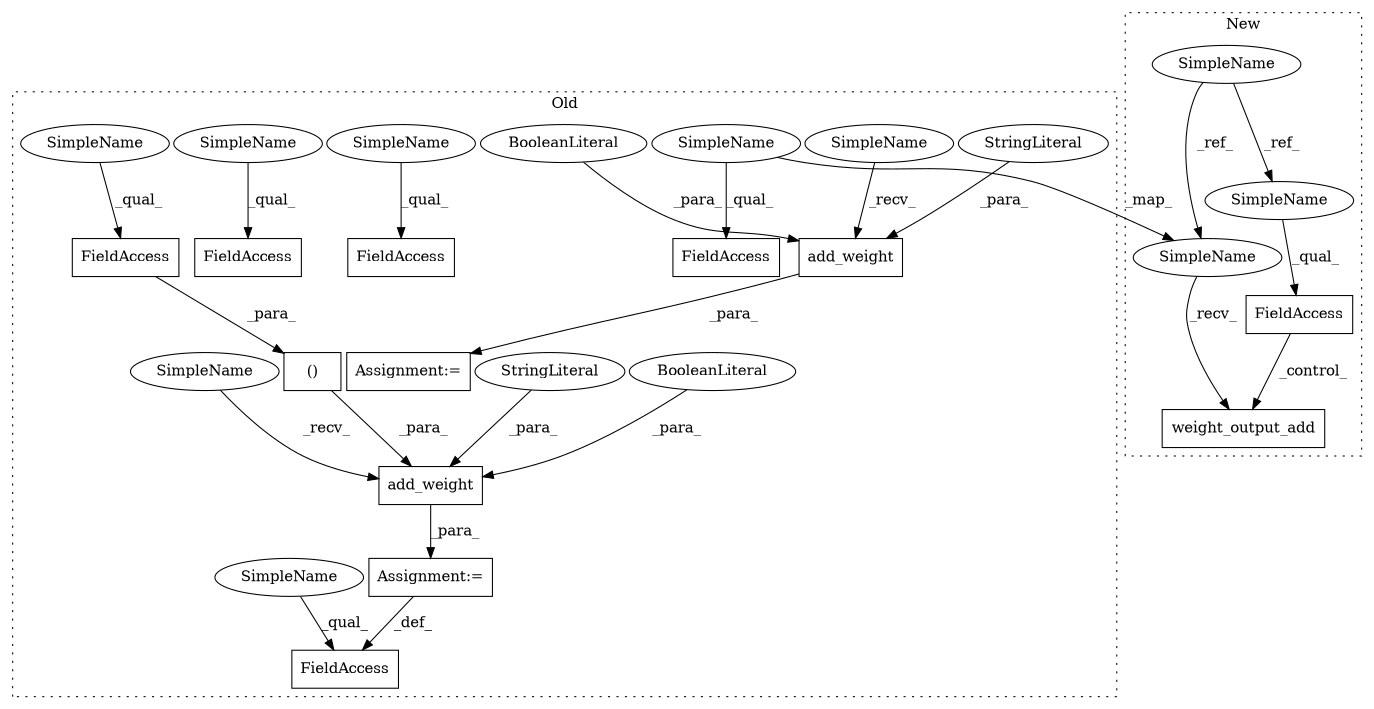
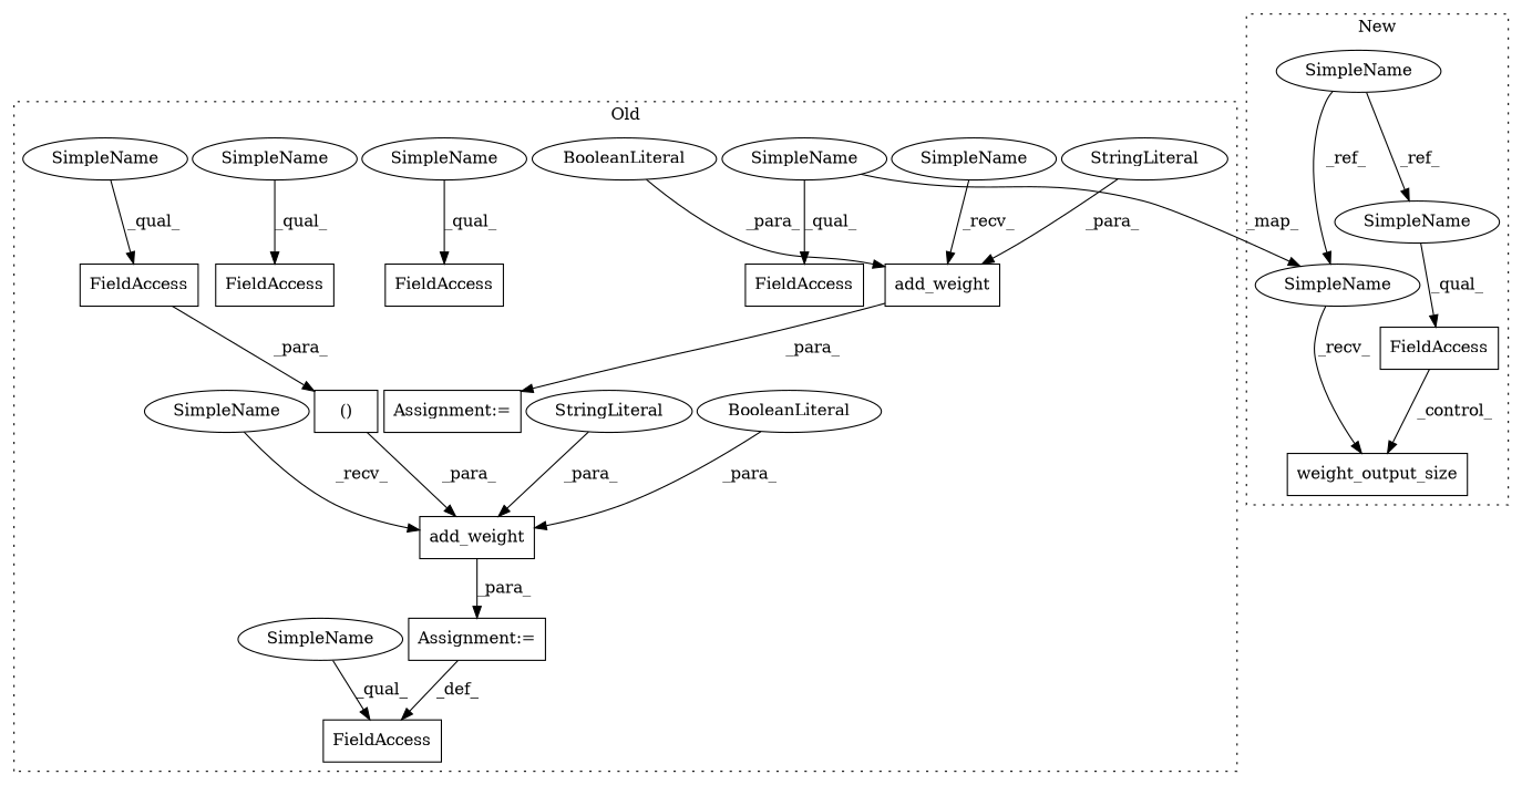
  digraph {
    node [a=42 l=4 s=5910 shape=ellipse]
    n1 [a=32 l="11,1" label=add_weight s="5861,5939" shape=box]
    n2 [a=106 l=39 label="()" s=5886 shape=box]
    n3 [a=22 l=9 label=FieldAccess s=5846 shape=box]
    n4 [a=32 l="11,1" label=add_weight s="5496,5596" shape=box]
    n5 [a=9 label=BooleanLiteral s=5935]
    n6 [a=9 label=BooleanLiteral s=5592]
    n7 [a=22 l=11 label=FieldAccess s=5696 shape=box]
    n8 [a=45 l=6 label=StringLiteral s=5872]
    n9 [a=45 l=9 label=StringLiteral s=5507]
    n10 [a=22 l=20 label=FieldAccess s=5552 shape=box]
    n11 [a=22 l=20 label=FieldAccess s=5768 shape=box]
    n12 [a=22 l=15 label=FieldAccess shape=box]
    n13 [a=7 l=1 label="Assignment:=" s=5490 shape=box]
    n14 [a=7 l=1 label="Assignment:=" s=5855 shape=box]
    n15 [label=SimpleName s=5552]
    n16 [label=SimpleName s=5768]
    n17 [label=SimpleName s=5696]
    n18 [label=SimpleName s=5491]
    n19 [label=SimpleName]
    n20 [label=SimpleName s=5856]
    n21 [label=SimpleName s=5846]
-   n22 [a=32 l=20 label=weight_output_add shape=box]
+   n22 [a=32 l=20 label=weight_output_size shape=box]
    n23 [label=SimpleName s=5649]
    n24 [a=22 l=20 label=FieldAccess s=5714 shape=box]
    n25 [label=SimpleName s=5905]
    n26 [label=SimpleName s=5714]
    subgraph cluster_1 {
      label=Old
      style=dotted
      n1
      n2
      n3
      n4
      n5
      n6
      n7
      n8
      n9
      n10
      n11
      n12
      n13
      n14
      n15
      n16
      n17
      n18
      n19
      n20
      n21
    }
    subgraph cluster_2 {
      label=New
      style=dotted
      n22
      n23
      n24
      n25
      n26
    }
    n1 -> n14 [label=_para_]
    n2 -> n1 [label=_para_]
    n4 -> n13 [label=_para_]
    n5 -> n1 [label=_para_]
    n6 -> n4 [label=_para_]
    n8 -> n1 [label=_para_]
    n9 -> n4 [label=_para_]
    n12 -> n2 [label=_para_]
    n14 -> n3 [label=_def_]
    n15 -> n10 [label=_qual_]
    n15 -> n25 [label=_map_]
    n16 -> n11 [label=_qual_]
    n17 -> n7 [label=_qual_]
    n18 -> n4 [label=_recv_]
    n19 -> n12 [label=_qual_]
    n20 -> n1 [label=_recv_]
    n21 -> n3 [label=_qual_]
    n23 -> n25 [label=_ref_]
    n23 -> n26 [label=_ref_]
    n24 -> n22 [label=_control_]
    n25 -> n22 [label=_recv_]
    n26 -> n24 [label=_qual_]
  }
